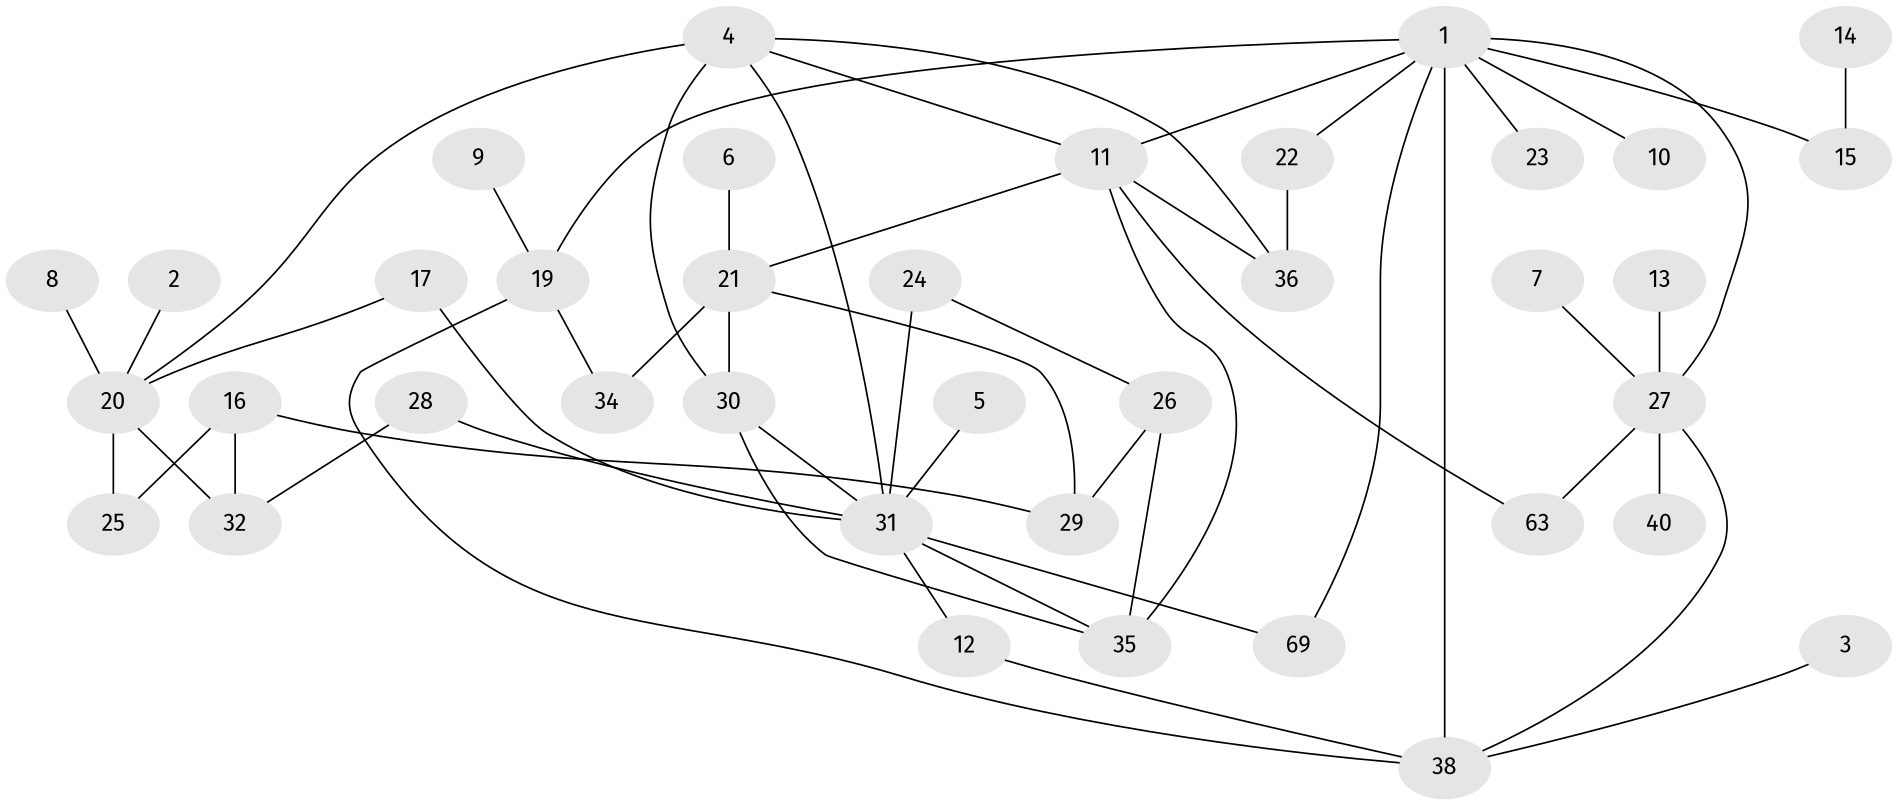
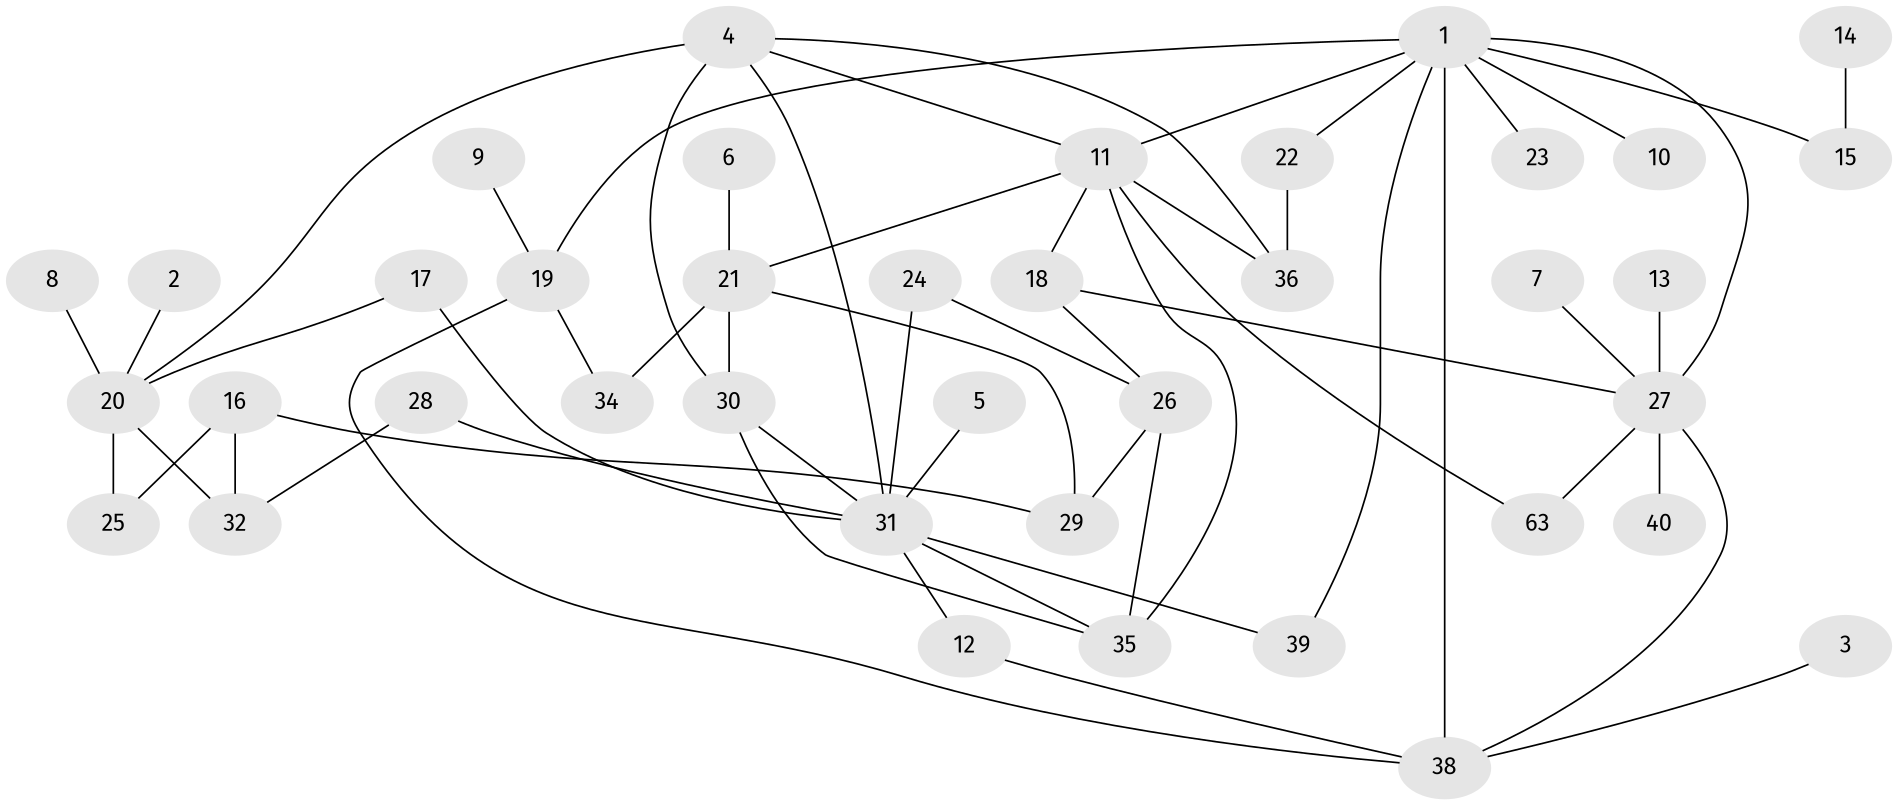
  graph {
    fontname="Fira Sans"
    node [color=gray90 fontname="Fira Sans" style=filled]
    edge [fontname="Fira Sans" weight=1.0]
    1
    10
    11
    15
    19
    22
    23
    27
    38
-   39 [label=69]
+   39
    36
    21
+   18
    n14 [label=63]
    35
    34
    40
    2
    20
    25
    32
    3
    4
    30
    31
    12
    5
    6
    29
    7
    8
    9
    26
    13
    14
    16
    17
    24
    28
    1 -- 10
    1 -- 11
    1 -- 15
    1 -- 19
    1 -- 22
    1 -- 23
    1 -- 27
    1 -- 38 [weight=2.0]
    1 -- 39
    11 -- 36
    11 -- 21
+   11 -- 18
    11 -- n14
    11 -- 35
    19 -- 38
    19 -- 34
    22 -- 36
    27 -- 38
    27 -- n14
    27 -- 40
    21 -- 34 [weight=2.0]
    21 -- 30
    21 -- 29
+   18 -- 27
+   18 -- 26
    2 -- 20
    20 -- 25
    20 -- 32
    3 -- 38
    4 -- 11
    4 -- 36
    4 -- 20 [weight=2.0]
    4 -- 30
    4 -- 31
    30 -- 35
    30 -- 31
    31 -- 39
    31 -- 35
    31 -- 12
    12 -- 38
    5 -- 31
    6 -- 21
    7 -- 27
    8 -- 20
    9 -- 19
    26 -- 35
    26 -- 29
    13 -- 27
    14 -- 15
    16 -- 25
    16 -- 32
    16 -- 29
    17 -- 20
    17 -- 31
    24 -- 31
    24 -- 26
    28 -- 32
    28 -- 31
  }
